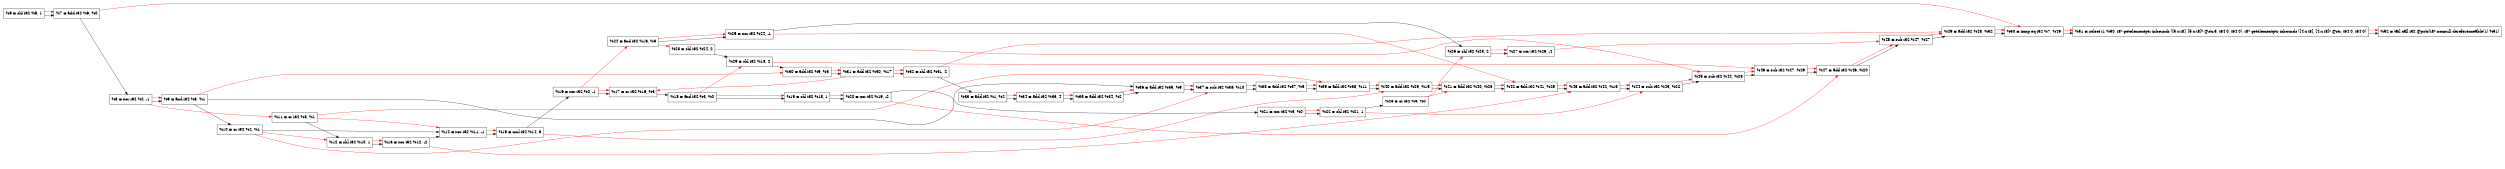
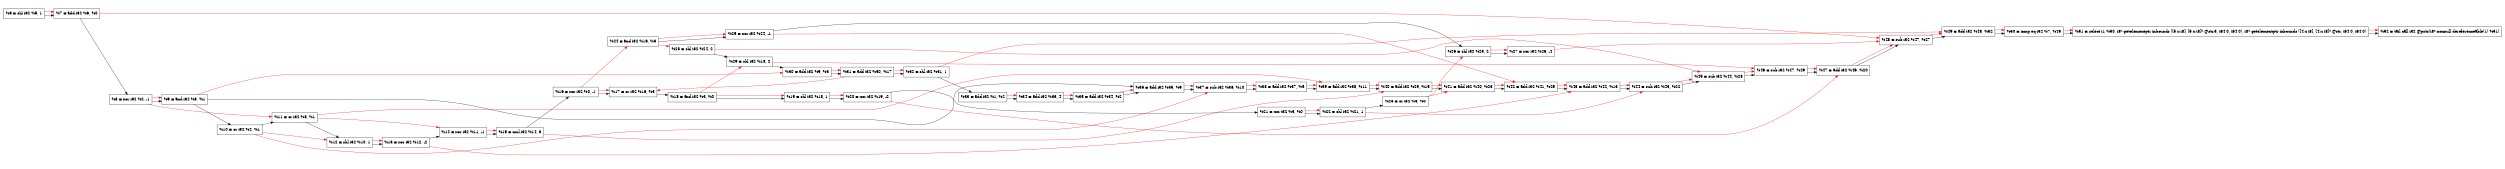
  digraph {
    rankdir=LR
    node [shape=record]
    edge [color=red]
    n1 [label="  %6 = shl i32 %5, 1"]
    n2 [label="  %7 = add i32 %6, %0"]
    n3 [label="  %38 = add i32 %37, %5"]
    n4 [label="  %39 = add i32 %38, %11"]
    n5 [label="  %8 = xor i32 %2, -1"]
    n6 [label="  %50 = icmp eq i32 %7, %49"]
    n7 [label="  %9 = and i32 %8, %1"]
    n8 [label="  %11 = or i32 %8, %1"]
    n9 [label="  %51 = select i1 %50, i8* getelementptr inbounds ([5 x i8], [5 x i8]* @str.3, i64 0, i64 0), i8* getelementptr inbounds ([4 x i8], [4 x i8]* @str, i64 0, i64 0)"]
    n10 [label="  %10 = or i32 %2, %1"]
    n11 [label="  %30 = add i32 %9, %3"]
    n12 [label="  %36 = add i32 %35, %9"]
    n13 [label="  %12 = shl i32 %10, 1"]
    n14 [label="  %14 = xor i32 %11, -1"]
    n15 [label="  %37 = sub i32 %36, %10"]
    n16 [label="  %31 = add i32 %30, %17"]
    n17 [label="  %13 = xor i32 %12, -2"]
    n18 [label="  %15 = mul i32 %14, 3"]
    n19 [label="%40 = add i32 %29, %15"]
    n20 [label="  %43 = add i32 %42, %13"]
    n21 [label="  %44 = sub i32 %43, %22"]
    n22 [label="  %16 = xor i32 %0, -1"]
    n23 [label="  %17 = or i32 %16, %3"]
    n24 [label="  %24 = and i32 %16, %3"]
    n25 [label="  %41 = add i32 %40, %23"]
    n26 [label="  %18 = and i32 %3, %0"]
    n27 [label="  %25 = xor i32 %24, -1"]
    n28 [label="  %28 = shl i32 %24, 2"]
    n29 [label="  %19 = shl i32 %18, 1"]
    n30 [label="  %29 = shl i32 %18, 2"]
-   n31 [label="%32 = shl i32 %31, 2"]
+   n31 [label="  %32 = shl i32 %31, 1"]
    n32 [label="  %20 = xor i32 %19, -2"]
    n33 [label="%46 = sub i32 %47, %29"]
    n34 [label="  %21 = xor i32 %3, %0"]
    n35 [label="  %47 = add i32 %46, %20"]
    n36 [label="  %22 = shl i32 %21, 1"]
    n37 [label="  %48 = sub i32 %47, %27"]
    n38 [label="  %23 = or i32 %3, %0"]
    n39 [label="  %26 = shl i32 %23, 2"]
    n40 [label="  %45 = sub i32 %44, %28"]
    n41 [label="  %27 = xor i32 %26, -4"]
    n42 [label="  %42 = add i32 %41, %25"]
    n43 [label="  %49 = add i32 %48, %32"]
    n44 [label="  %33 = add i32 %1, %2"]
    n45 [label="  %34 = add i32 %33, 4"]
    n46 [label="  %35 = add i32 %34, %2"]
    n47 [label="  %52 = tail call i32 @puts(i8* nonnull dereferenceable(1) %51)"]
    n1 -> n2 [color=""]
    n1 -> n2
    n2 -> n5 [color=""]
-   n2 -> n6
+   n2 -> n37
    n3 -> n4 [color=""]
    n3 -> n4
    n4 -> n19 [color=""]
    n4 -> n19
    n5 -> n7 [color=""]
    n5 -> n7
    n5 -> n8
    n6 -> n9 [color=""]
    n6 -> n9
    n7 -> n10 [color=""]
    n7 -> n11
    n7 -> n12 [color=black]
    n8 -> n4
    n8 -> n13 [color=""]
    n8 -> n14
    n9 -> n47 [color=""]
    n9 -> n47
-   n10 -> n14 [color=""]
+   n10 -> n8 [color=""]
    n10 -> n13
    n10 -> n15
    n11 -> n16 [color=""]
    n11 -> n16
    n12 -> n15 [color=""]
    n12 -> n15
    n13 -> n17 [color=""]
    n13 -> n17
    n14 -> n18 [color=""]
    n14 -> n18
    n15 -> n3 [color=""]
    n15 -> n3
    n16 -> n23
    n16 -> n31 [color=""]
    n16 -> n31
    n17 -> n14 [color=""]
    n17 -> n20
    n18 -> n19
    n18 -> n22 [color=""]
    n19 -> n25 [color=""]
    n19 -> n25
    n20 -> n21 [color=""]
    n20 -> n21
    n21 -> n40 [color=""]
    n21 -> n40
    n22 -> n23 [color=""]
    n22 -> n23
    n22 -> n24
    n23 -> n26 [color=""]
    n24 -> n27 [color=""]
    n24 -> n27
    n24 -> n28
    n25 -> n42 [color=""]
    n25 -> n42
    n26 -> n29 [color=""]
    n26 -> n29
    n26 -> n30
    n27 -> n39 [color=""]
    n27 -> n42
    n28 -> n30 [color=""]
    n28 -> n40
    n29 -> n32 [color=""]
    n29 -> n32
    n30 -> n11 [color=""]
    n30 -> n33
    n31 -> n43
    n31 -> n44 [color=""]
    n32 -> n34 [color=""]
    n32 -> n35
    n33 -> n35 [color=""]
    n33 -> n35
    n34 -> n36 [color=""]
    n34 -> n36
    n35 -> n37 [color=""]
    n35 -> n37
    n36 -> n21
    n36 -> n38 [color=""]
    n37 -> n43 [color=""]
    n37 -> n43
    n38 -> n25
    n38 -> n39
    n39 -> n41 [color=""]
    n39 -> n41
    n40 -> n33 [color=""]
    n40 -> n33
    n41 -> n37
    n42 -> n20 [color=""]
    n42 -> n20
    n43 -> n6 [color=""]
    n43 -> n6
    n44 -> n45 [color=""]
    n44 -> n45
    n45 -> n46 [color=""]
    n45 -> n46
    n46 -> n12 [color=""]
    n46 -> n12
  }
